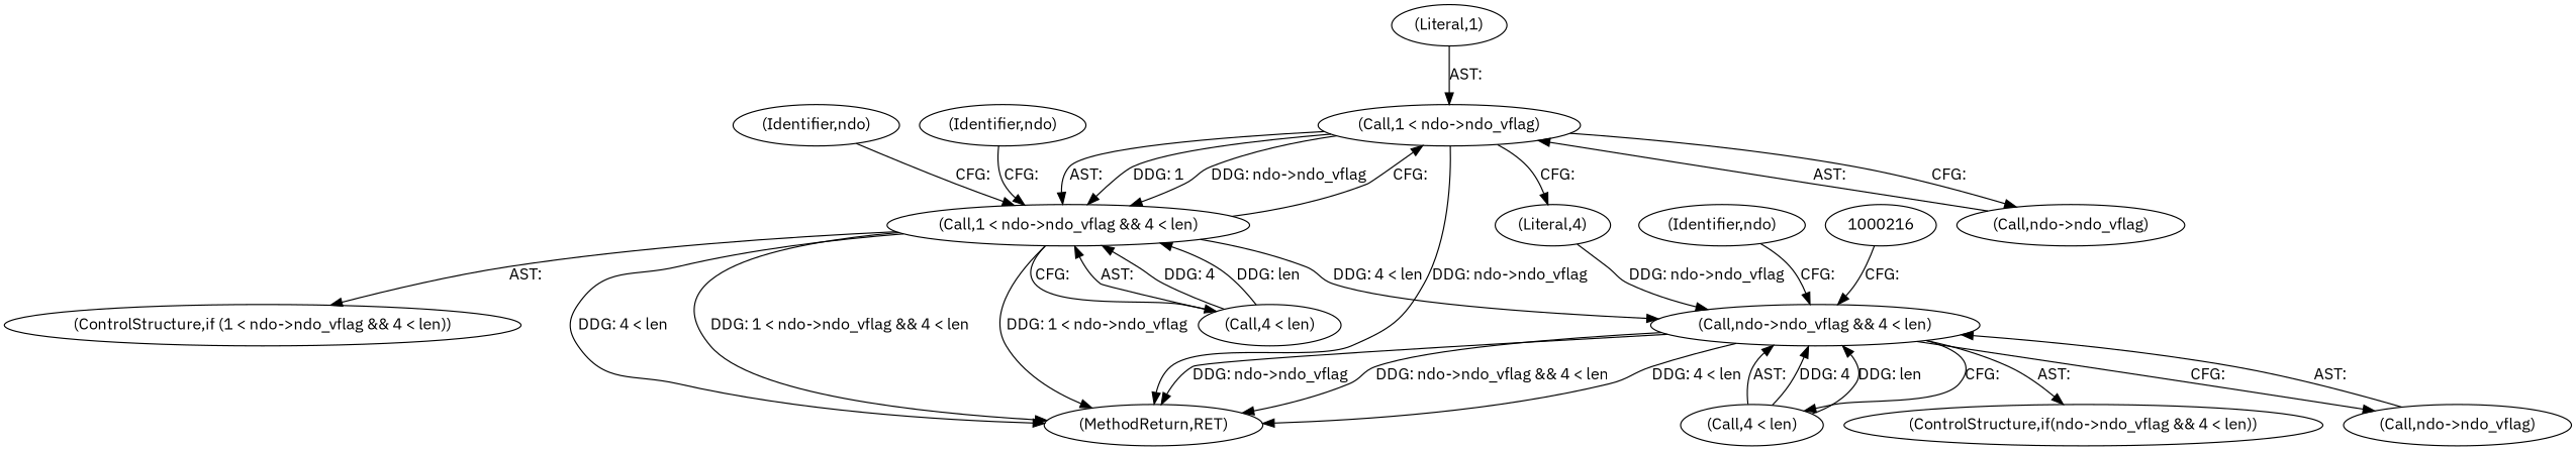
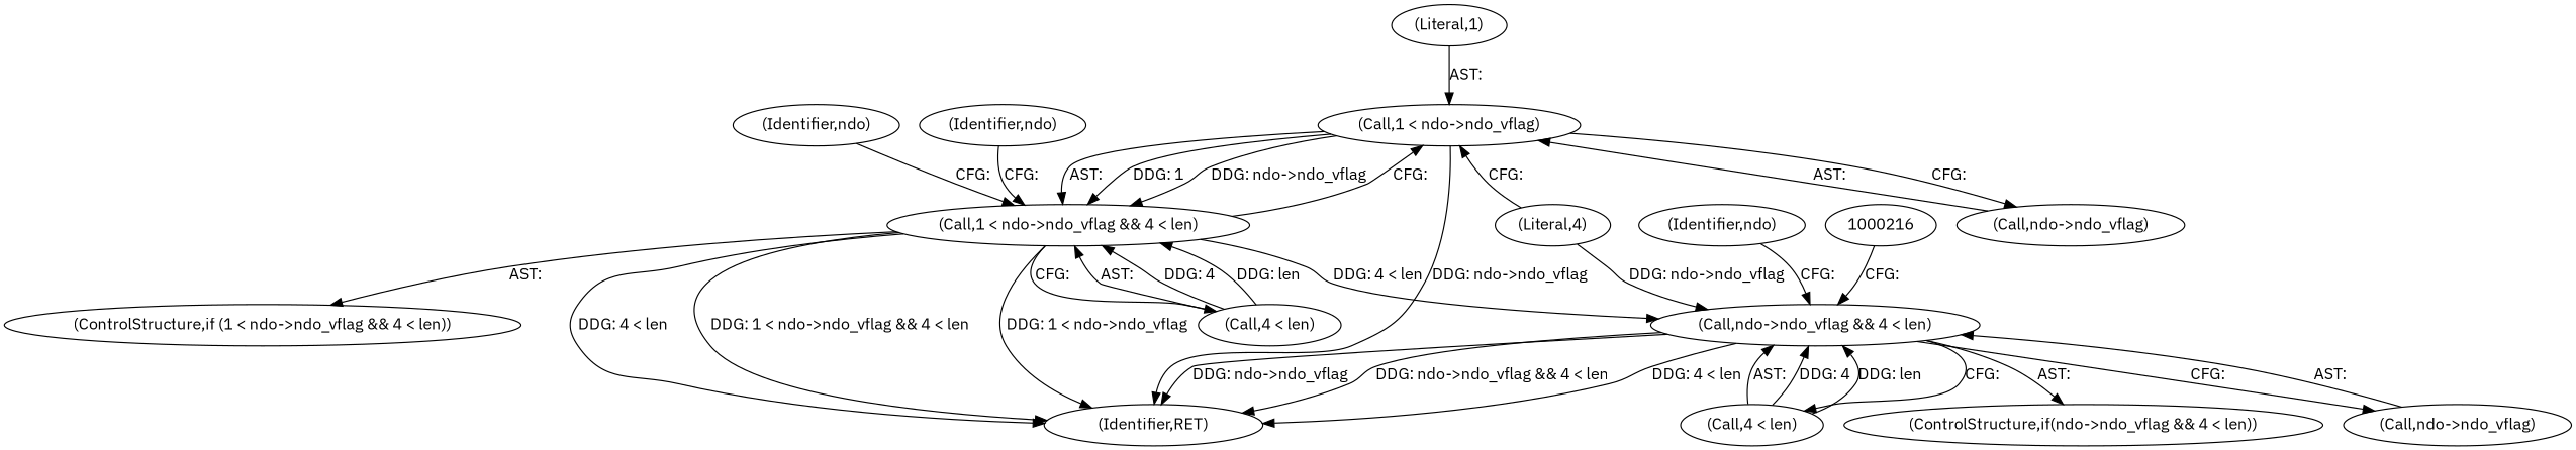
  digraph {
    fontname="IBM Plex Sans"
    node [fontname="IBM Plex Sans"]
    edge [fontname="IBM Plex Sans"]
    n1 [label="(Call,1 < ndo->ndo_vflag)"]
    n2 [label="(Call,1 < ndo->ndo_vflag && 4 < len)"]
    n3 [label="(Call,ndo->ndo_vflag)"]
-   n4 [label="(MethodReturn,RET)"]
+   n4 [label="(Identifier,RET)"]
    n5 [label="(Call,ndo->ndo_vflag && 4 < len)"]
    n6 [label="(Call,4 < len)"]
    n7 [label="(ControlStructure,if (1 < ndo->ndo_vflag && 4 < len))"]
    n8 [label="(Call,4 < len)"]
    n9 [label="(ControlStructure,if(ndo->ndo_vflag && 4 < len))"]
    n10 [label="(Call,ndo->ndo_vflag)"]
    n11 [label="(Literal,4)"]
    n12 [label="(Literal,1)"]
    n13 [label="(Identifier,ndo)"]
    n14 [label="(Identifier,ndo)"]
    n15 [label="(Identifier,ndo)"]
    1000216
    n1 -> n2 [label="AST: "]
    n1 -> n2 [label="DDG: 1"]
    n1 -> n2 [label="DDG: ndo->ndo_vflag"]
    n1 -> n3 [label="CFG: "]
    n1 -> n4 [label="DDG: ndo->ndo_vflag"]
    n2 -> n1 [label="CFG: "]
    n2 -> n4 [label="DDG: 4 < len"]
    n2 -> n4 [label="DDG: 1 < ndo->ndo_vflag && 4 < len"]
    n2 -> n4 [label="DDG: 1 < ndo->ndo_vflag"]
    n2 -> n5 [label="DDG: 4 < len"]
    n2 -> n6 [label="CFG: "]
    n2 -> n7 [label="AST: "]
    n3 -> n1 [label="AST: "]
    n5 -> n4 [label="DDG: ndo->ndo_vflag"]
    n5 -> n4 [label="DDG: ndo->ndo_vflag && 4 < len"]
    n5 -> n4 [label="DDG: 4 < len"]
    n5 -> n8 [label="CFG: "]
    n5 -> n9 [label="AST: "]
    n5 -> n10 [label="CFG: "]
    n6 -> n2 [label="AST: "]
    n6 -> n2 [label="DDG: 4"]
    n6 -> n2 [label="DDG: len"]
    n8 -> n5 [label="AST: "]
    n8 -> n5 [label="DDG: 4"]
    n8 -> n5 [label="DDG: len"]
    n10 -> n5 [label="AST: "]
-   n1 -> n11 [label="CFG: "]
+   n11 -> n1 [label="CFG: "]
    n11 -> n5 [label="DDG: ndo->ndo_vflag"]
    n12 -> n1 [label="AST: "]
    n13 -> n2 [label="CFG: "]
    n14 -> n5 [label="CFG: "]
    n15 -> n2 [label="CFG: "]
    1000216 -> n5 [label="CFG: "]
  }
